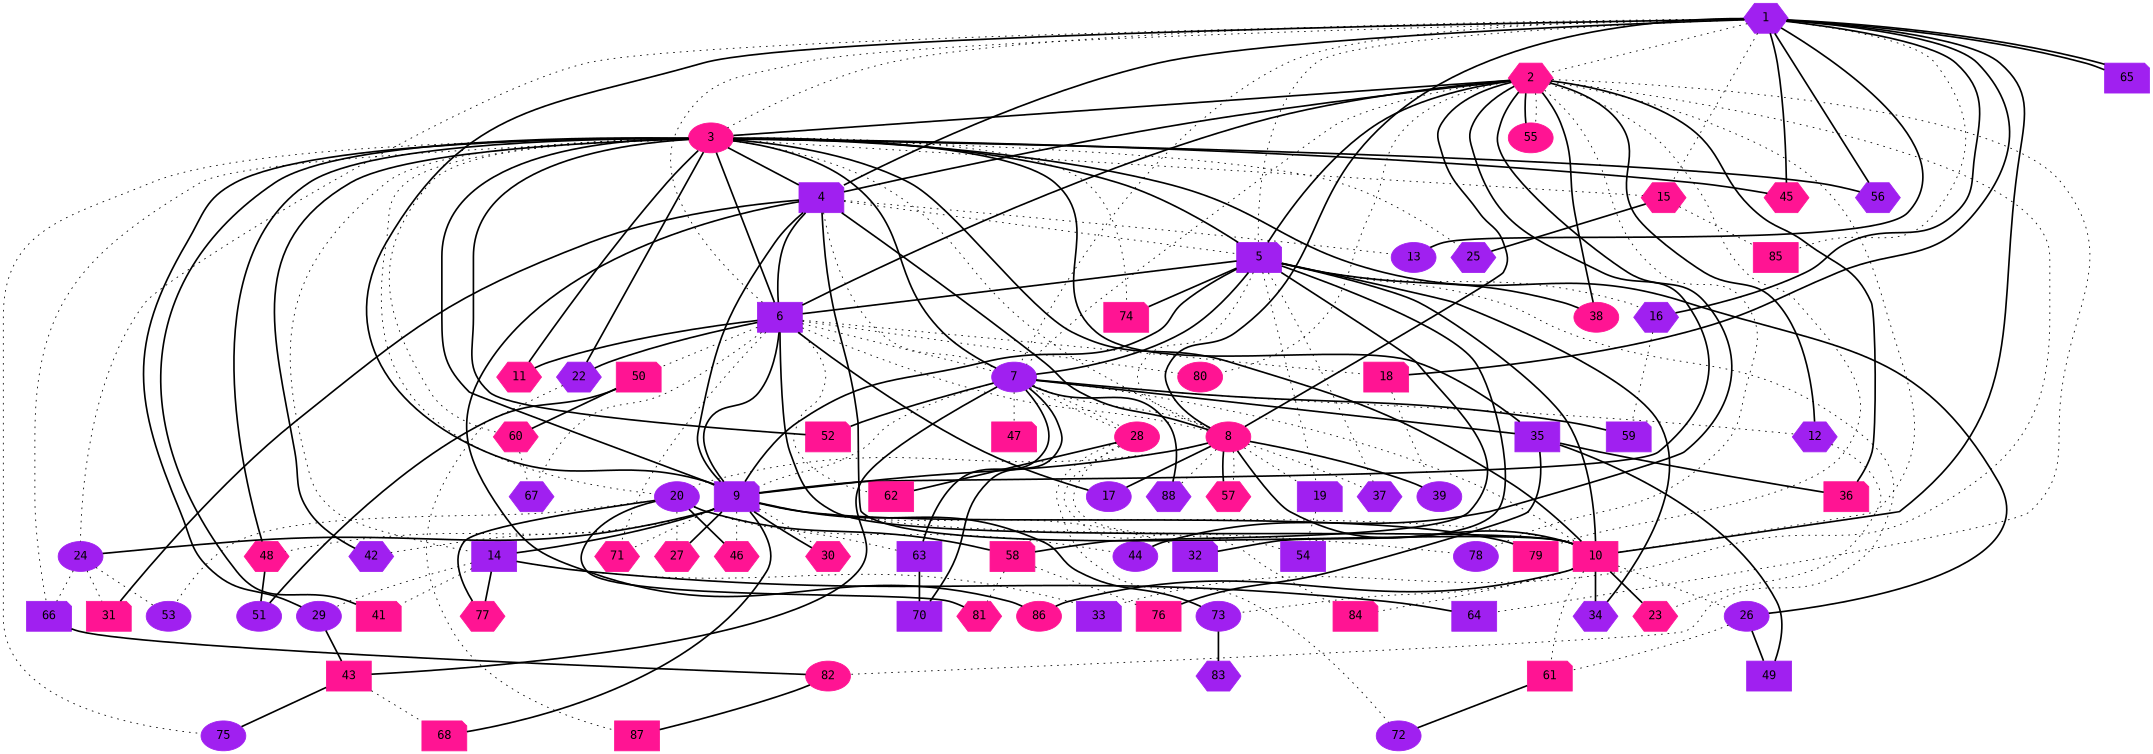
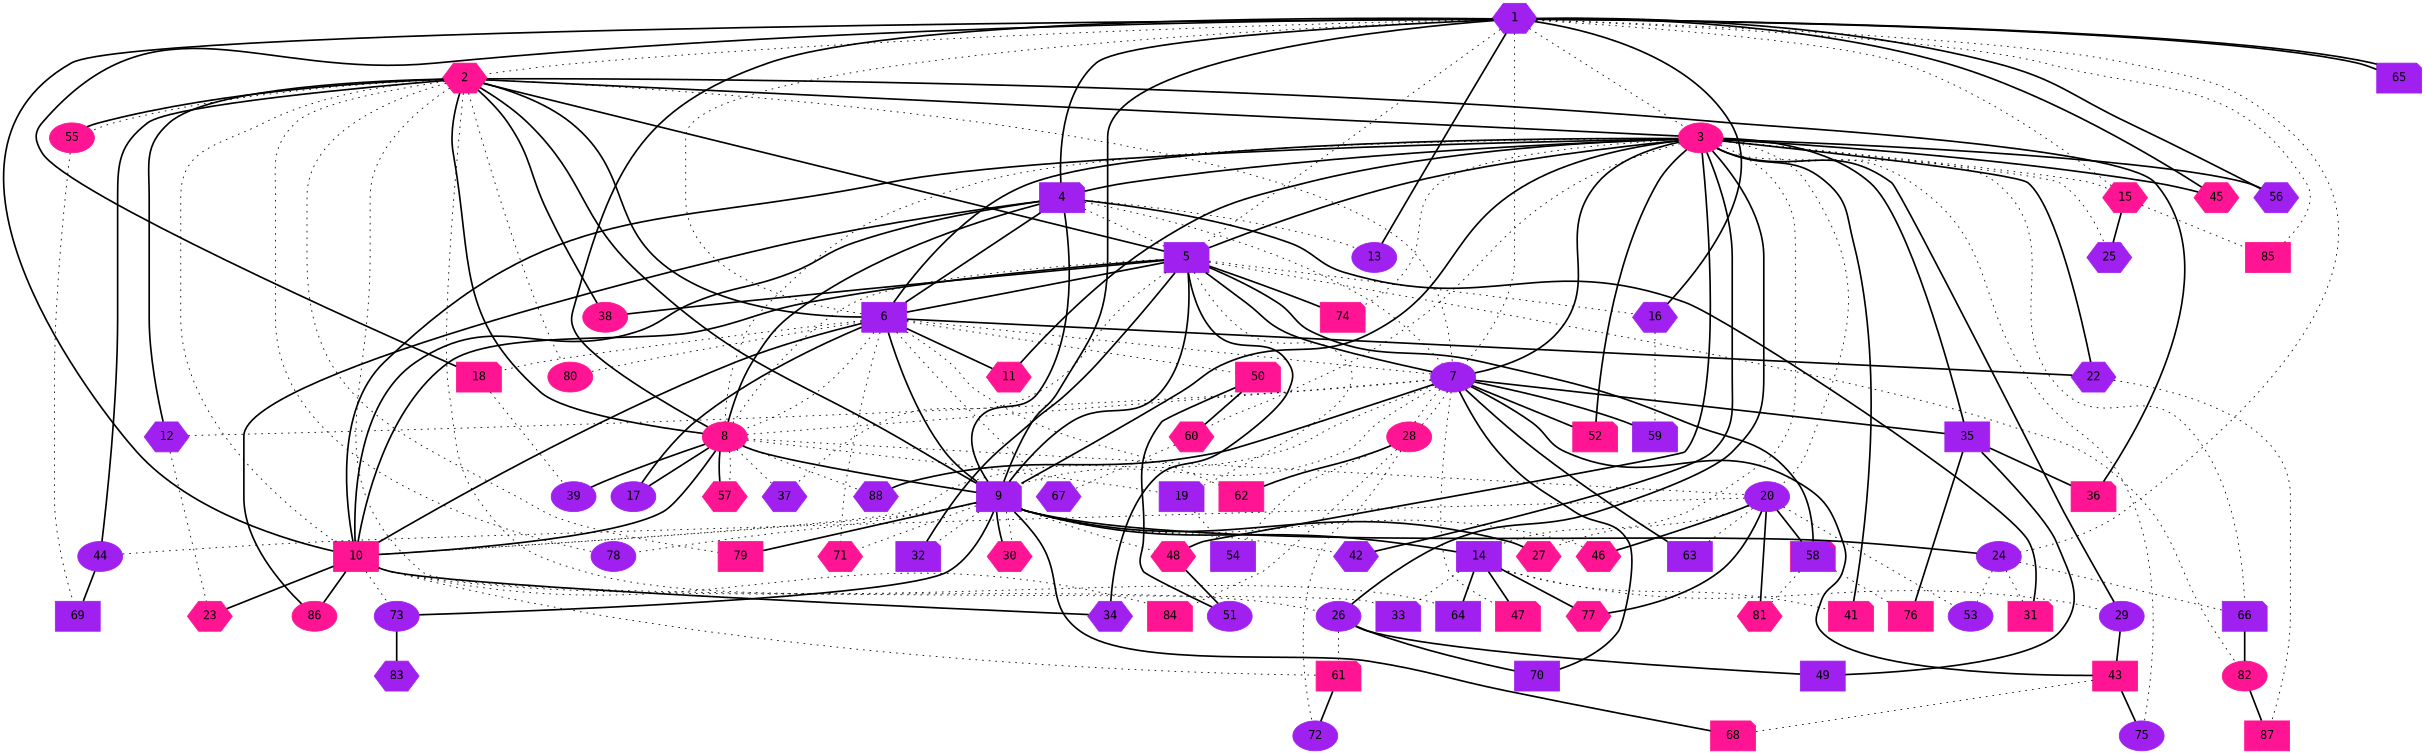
  graph {
    fontname="DejaVu Sans Mono"
    node [color=purple fontname="DejaVu Sans Mono" shape=hexagon style=filled]
    edge [fontname="DejaVu Sans Mono" style=bold]
    2 [color=deeppink]
    1
    3 [color=deeppink shape=ellipse]
    4 [shape=note]
    5 [shape=note]
    6 [shape=box]
    7 [shape=ellipse]
    8 [color=deeppink shape=ellipse]
    9 [shape=note]
    10 [color=deeppink shape=box]
    13 [shape=ellipse]
    15 [color=deeppink]
    16
    18 [color=deeppink shape=note]
    24 [shape=ellipse]
    45 [color=deeppink]
    56
    65 [shape=note]
    85 [color=deeppink shape=box]
    12
    33 [shape=note]
    36 [color=deeppink shape=note]
    38 [color=deeppink shape=ellipse]
    44 [shape=ellipse]
    55 [color=deeppink shape=ellipse]
    64 [shape=box]
    78 [shape=ellipse]
    79 [color=deeppink shape=box]
    80 [color=deeppink shape=ellipse]
    11 [color=deeppink]
    14 [shape=box]
    20 [shape=ellipse]
    22
    25
    26 [shape=ellipse]
    29 [shape=ellipse]
    35 [shape=box]
    41 [color=deeppink shape=note]
    42
    48 [color=deeppink]
    52 [color=deeppink shape=note]
    60 [color=deeppink]
    66 [shape=note]
    74 [color=deeppink shape=note]
    75 [shape=ellipse]
    31 [color=deeppink shape=note]
    86 [color=deeppink shape=ellipse]
    19 [shape=note]
    32 [shape=note]
    34
    37
-   58 [color=deeppink shape=note]
+   58 [color=deeppink shape=note fillcolor=purple]
    82 [color=deeppink shape=ellipse]
    17 [shape=ellipse]
    50 [color=deeppink shape=note]
    62 [color=deeppink shape=box]
    67
    71 [color=deeppink]
    28 [color=deeppink shape=ellipse]
    43 [color=deeppink shape=box]
    47 [color=deeppink shape=note]
    59 [shape=note]
    63 [shape=box]
    70 [shape=box]
    88
    39 [shape=ellipse]
    57 [color=deeppink]
    27 [color=deeppink]
    30 [color=deeppink]
    46 [color=deeppink]
    68 [color=deeppink shape=note]
    73 [shape=ellipse]
    23 [color=deeppink]
    61 [color=deeppink shape=note]
    84 [color=deeppink shape=note]
    53 [shape=ellipse]
+   69 [shape=box]
    77 [color=deeppink]
    81 [color=deeppink]
    87 [color=deeppink shape=box]
    49 [shape=box]
    76 [color=deeppink shape=box]
    51 [shape=ellipse]
    54 [shape=box]
    72 [shape=ellipse]
    83
    2 -- 3
-   2 -- 4
    2 -- 5
    2 -- 6
    2 -- 7 [style=dotted]
    2 -- 8
    2 -- 9
    2 -- 10 [style=dotted]
    2 -- 12
    2 -- 33 [style=dotted]
    2 -- 36
    2 -- 38
    2 -- 44
    2 -- 55
    2 -- 55 [style=dotted]
    2 -- 64 [style=dotted]
    2 -- 78 [style=dotted]
    2 -- 79 [style=dotted]
    2 -- 80 [style=dotted]
    1 -- 2 [style=dotted]
    1 -- 3 [style=dotted]
    1 -- 4
    1 -- 5 [style=dotted]
    1 -- 6 [style=dotted]
    1 -- 7 [style=dotted]
    1 -- 8
    1 -- 9
    1 -- 10
    1 -- 13
    1 -- 15 [style=dotted]
    1 -- 16
    1 -- 18
    1 -- 24 [style=dotted]
    1 -- 45
    1 -- 56
    1 -- 65
    1 -- 65
    1 -- 85 [style=dotted]
    3 -- 4
    3 -- 5
    3 -- 6
    3 -- 7
    3 -- 8 [style=dotted]
    3 -- 9
    3 -- 10
    3 -- 15 [style=dotted]
    3 -- 45
    3 -- 56
    3 -- 11
    3 -- 14 [style=dotted]
    3 -- 20 [style=dotted]
    3 -- 22
    3 -- 25 [style=dotted]
    3 -- 26
    3 -- 29
    3 -- 35
    3 -- 41
    3 -- 42
    3 -- 48
    3 -- 52
    3 -- 60 [style=dotted]
    3 -- 66 [style=dotted]
    3 -- 74 [style=dotted]
    3 -- 75 [style=dotted]
    4 -- 5 [style=dotted]
    4 -- 6
    4 -- 7 [style=dotted]
    4 -- 8
    4 -- 9
    4 -- 10
    4 -- 13 [style=dotted]
    4 -- 31
    4 -- 86
    5 -- 6
    5 -- 7
    5 -- 8 [style=dotted]
    5 -- 9
    5 -- 10
    5 -- 16 [style=dotted]
    5 -- 38
    5 -- 74
    5 -- 19 [style=dotted]
    5 -- 32
    5 -- 34
    5 -- 37 [style=dotted]
    5 -- 58
    5 -- 82 [style=dotted]
    6 -- 7 [style=dotted]
    6 -- 8 [style=dotted]
    6 -- 9
    6 -- 10
    6 -- 18 [style=dotted]
    6 -- 80 [style=dotted]
    6 -- 11
    6 -- 22
    6 -- 17
    6 -- 50 [style=dotted]
    6 -- 62 [style=dotted]
    6 -- 67 [style=dotted]
    6 -- 71 [style=dotted]
    7 -- 8 [style=dotted]
    7 -- 9 [style=dotted]
    7 -- 10 [style=dotted]
    7 -- 12 [style=dotted]
    7 -- 35
    7 -- 52
    7 -- 28 [style=dotted]
    7 -- 28 [style=dotted]
    7 -- 43
    7 -- 47 [style=dotted]
    7 -- 59
    7 -- 63
    7 -- 70
    7 -- 88
    8 -- 9
    8 -- 10
    8 -- 20 [style=dotted]
    8 -- 19 [style=dotted]
    8 -- 37 [style=dotted]
    8 -- 17
    8 -- 88 [style=dotted]
    8 -- 39
    8 -- 57
    8 -- 57 [style=dotted]
    9 -- 10 [style=dotted]
    9 -- 24
    9 -- 78 [style=dotted]
    9 -- 79
    9 -- 14
    9 -- 42 [style=dotted]
    9 -- 48 [style=dotted]
    9 -- 32 [style=dotted]
    9 -- 71 [style=dotted]
    9 -- 27
    9 -- 30
    9 -- 30 [style=dotted]
    9 -- 46 [style=dotted]
    9 -- 68
    9 -- 73
    10 -- 26 [style=dotted]
    10 -- 86
    10 -- 34
    10 -- 73 [style=dotted]
    10 -- 23
    10 -- 61 [style=dotted]
    10 -- 84 [style=dotted]
    15 -- 85 [style=dotted]
    15 -- 25
    16 -- 59 [style=dotted]
    18 -- 39 [style=dotted]
    24 -- 66 [style=dotted]
    24 -- 31 [style=dotted]
    24 -- 53 [style=dotted]
    12 -- 23 [style=dotted]
+   44 -- 69
+   55 -- 69 [style=dotted]
    14 -- 33 [style=dotted]
    14 -- 64
    14 -- 29 [style=dotted]
    14 -- 41 [style=dotted]
+   14 -- 47
    14 -- 77
    20 -- 44 [style=dotted]
    20 -- 58
    20 -- 63 [style=dotted]
    20 -- 27 [style=dotted]
    20 -- 46
    20 -- 53 [style=dotted]
    20 -- 77
    20 -- 81
    22 -- 87 [style=dotted]
-   63 -- 70
+   26 -- 70
    26 -- 61 [style=dotted]
    26 -- 49
    29 -- 43
    35 -- 36
    35 -- 49
    35 -- 76
    48 -- 51
    60 -- 67 [style=dotted]
    66 -- 82
    19 -- 54 [style=dotted]
    58 -- 81 [style=dotted]
    58 -- 76 [style=dotted]
    82 -- 87
    50 -- 60
    50 -- 51
    28 -- 62
    28 -- 84 [style=dotted]
    28 -- 54 [style=dotted]
    28 -- 72 [style=dotted]
    43 -- 75
    43 -- 68 [style=dotted]
    73 -- 83
    61 -- 72
  }
